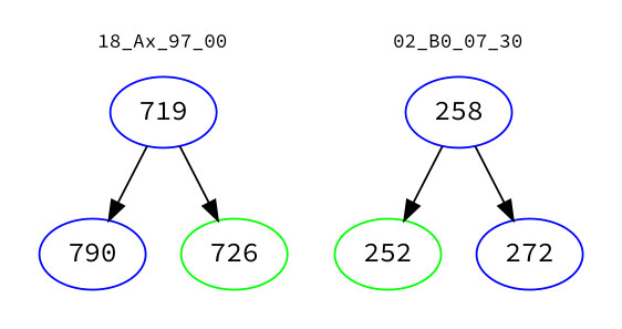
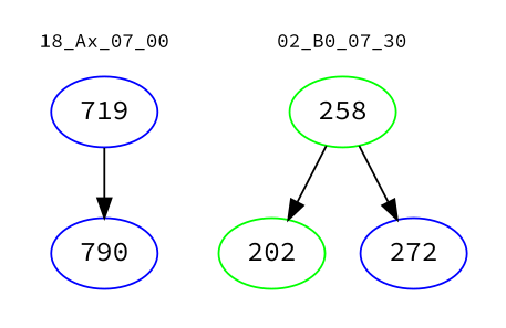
  digraph {
    fontname="Source Code Pro"
    node [color=blue fontname="Source Code Pro"]
    edge [color=black fontname="Source Code Pro"]
    n1 [label=719]
    n2 [label=790]
-   n3 [color=green label=726]
-   n4 [label=258]
-   n5 [color=green label=252]
+   n4 [color=green label=258]
+   n5 [color=green label=202]
    n6 [label=272]
    subgraph cluster_1 {
      color=white
      fontsize=10
-     label="18_Ax_97_00"
+     label="18_Ax_07_00"
      n1
      n2
-     n3
    }
    subgraph cluster_2 {
      color=white
      fontsize=10
      label="02_B0_07_30"
      n4
      n5
      n6
    }
    n1 -> n2
-   n1 -> n3
    n4 -> n5
    n4 -> n6
  }
